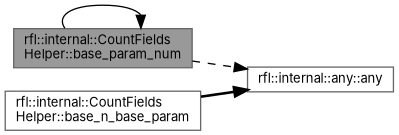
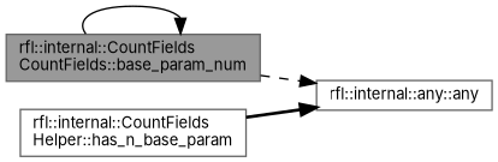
  digraph {
    fontname=Inter
    rankdir=LR
    node [color=grey40 fillcolor=white fontname=Inter fontsize=10 shape=box style=filled]
    edge [color=black fontname=Inter fontsize=10 labelfontname=Helvetica labelfontsize=10]
-   n1 [color=gray40 fillcolor=grey60 fontcolor=black height=0.2 label="rfl::internal::CountFields\lHelper::base_param_num" width=0.4]
+   n1 [color=gray40 fillcolor=grey60 fontcolor=black height=0.2 label="rfl::internal::CountFields\lCountFields::base_param_num" width=0.4]
    n2 [height=0.2 label="rfl::internal::any::any" width=0.4]
-   n3 [height=0.2 label="rfl::internal::CountFields\lHelper::base_n_base_param" width=0.4]
+   n3 [height=0.2 label="rfl::internal::CountFields\lHelper::has_n_base_param" width=0.4]
    n1 -> n1 [style=solid]
    n1 -> n2 [style=dashed]
    n3 -> n2 [style=bold]
  }
